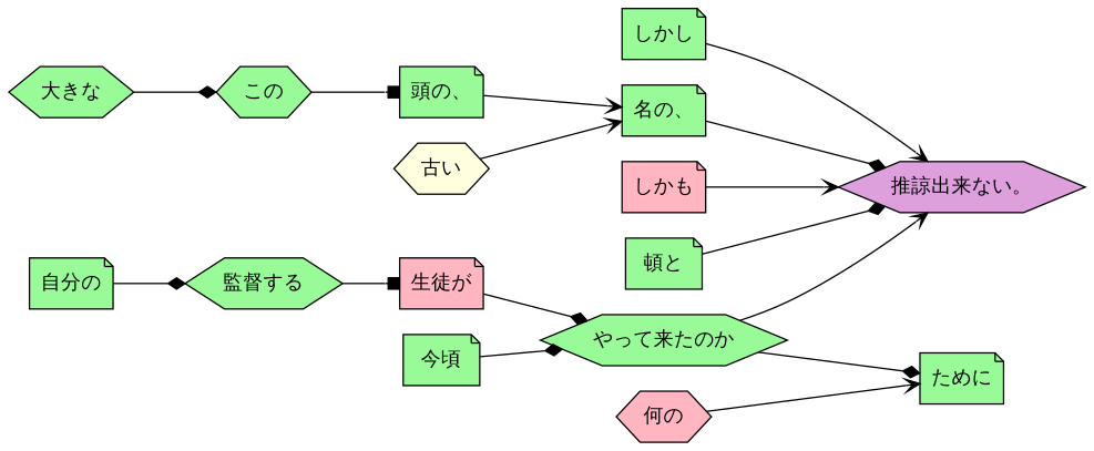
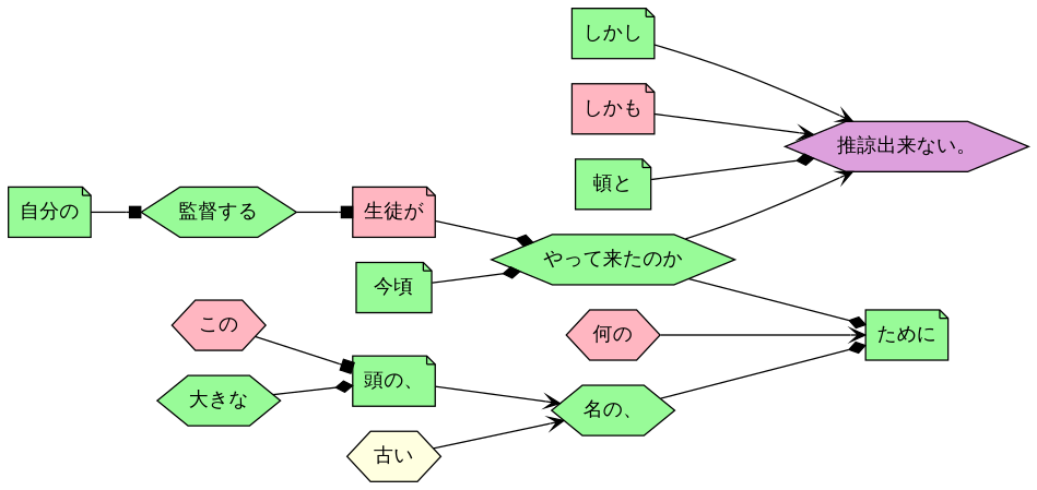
  digraph {
    rankdir=LR
    node [fillcolor=palegreen shape=note style=filled]
    edge [arrowhead=vee]
    n1 [label="しかし"]
    n2 [fillcolor=plum label="推諒出来ない。" shape=hexagon]
-   n3 [label="この" shape=hexagon]
+   n3 [fillcolor=lightpink label="この" shape=hexagon]
    n4 [label="頭の、"]
-   n5 [label="名の、"]
+   n5 [label="名の、" shape=hexagon]
    n6 [label="大きな" shape=hexagon]
    n7 [fillcolor=lightyellow label="古い" shape=hexagon]
    n8 [fillcolor=lightpink label="しかも"]
    n9 [label="自分の"]
    n10 [label="監督する" shape=hexagon]
    n11 [fillcolor=lightpink label="生徒が"]
    n12 [label="やって来たのか" shape=hexagon]
    n13 [label="ために"]
    n14 [fillcolor=lightpink label="何の" shape=hexagon]
    n15 [label="今頃"]
    n16 [label="頓と"]
    n1 -> n2
    n3 -> n4 [arrowhead=box]
    n4 -> n5
-   n5 -> n2 [arrowhead=diamond]
-   n6 -> n3 [arrowhead=diamond]
+   n5 -> n13 [arrowhead=diamond]
+   n6 -> n4 [arrowhead=diamond]
    n7 -> n5
    n8 -> n2
-   n9 -> n10 [arrowhead=diamond]
+   n9 -> n10 [arrowhead=box]
    n10 -> n11 [arrowhead=box]
    n11 -> n12 [arrowhead=diamond]
    n12 -> n2
    n12 -> n13 [arrowhead=diamond]
    n14 -> n13
    n15 -> n12 [arrowhead=diamond]
    n16 -> n2 [arrowhead=diamond]
  }
